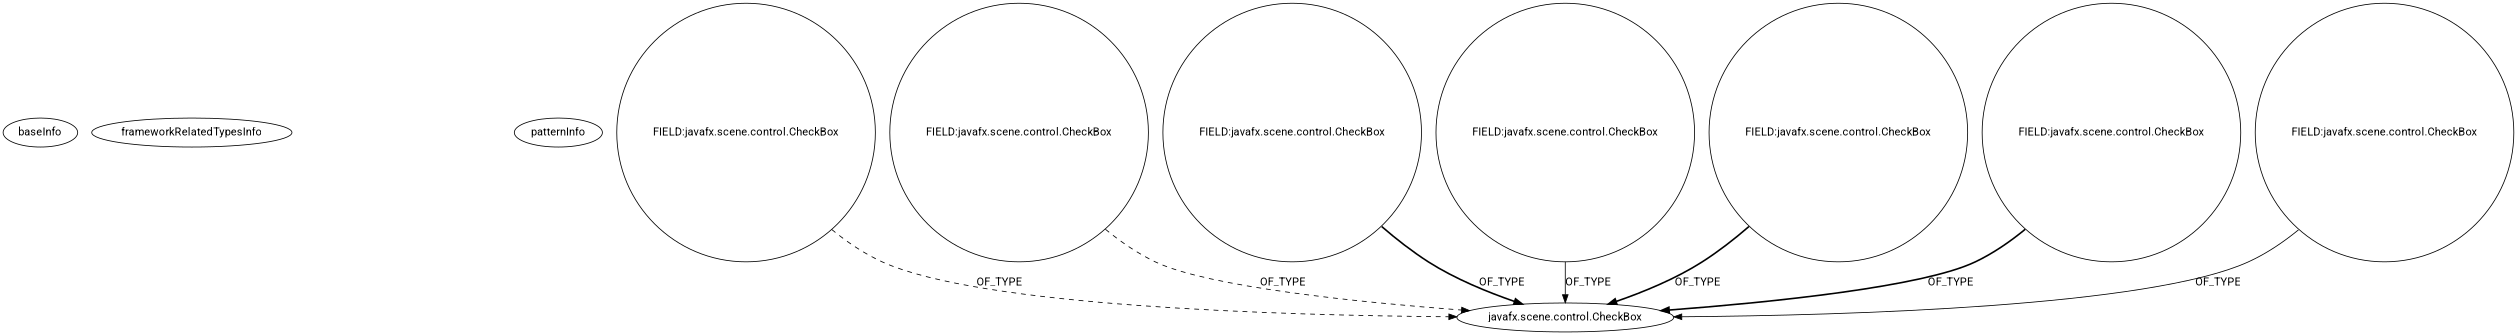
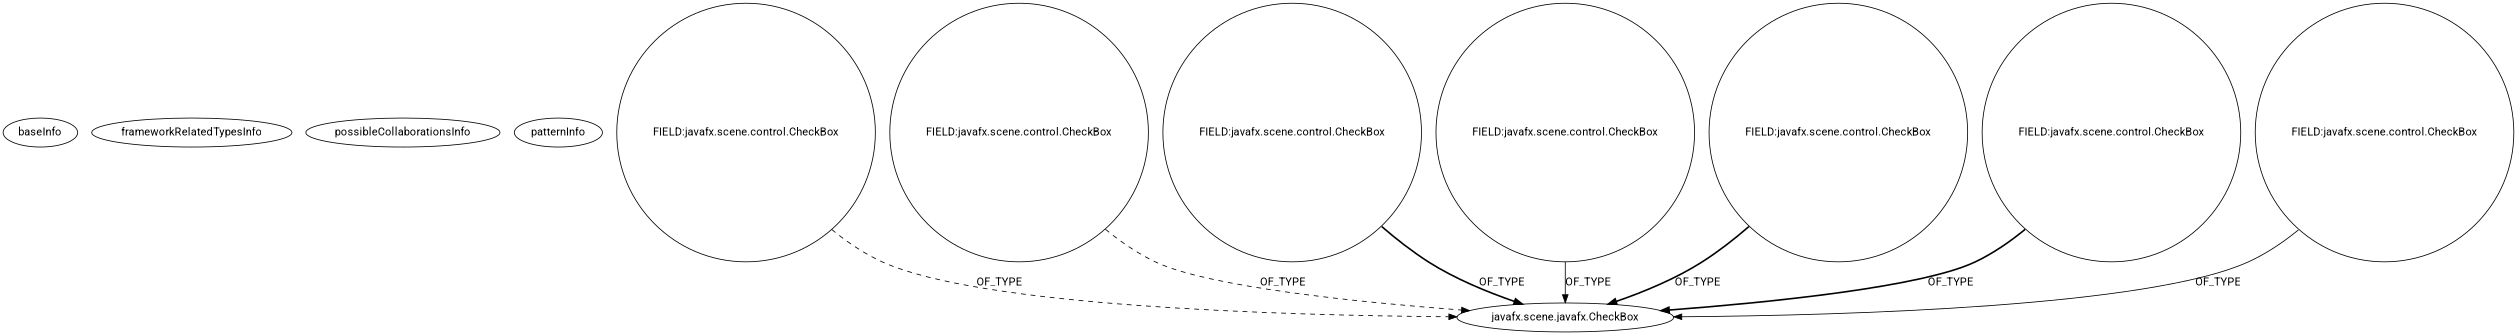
  digraph {
    fontname=Roboto
    node [fontname=Roboto isFrameworkType=false vertexType=FIELD_DECLARATION shape=circle]
    edge [fontname=Roboto style=bold]
    baseInfo [category=pattern graphId=1025 isAnonymous=false possibleRelation=false isFrameworkType="" vertexType="" shape=""]
    frameworkRelatedTypesInfo [isFrameworkType="" vertexType="" shape=""]
+   possibleCollaborationsInfo [isFrameworkType="" vertexType="" shape=""]
    patternInfo [frequency=2.0 patternRootClient=null isFrameworkType="" vertexType="" shape=""]
-   n5 [label="javafx.scene.control.CheckBox" vertexType=FRAMEWORK_CLASS_TYPE shape=""]
+   n5 [label="javafx.scene.javafx.CheckBox" vertexType=FRAMEWORK_CLASS_TYPE shape=""]
    n6 [label="FIELD:javafx.scene.control.CheckBox"]
    n7 [label="FIELD:javafx.scene.control.CheckBox"]
    n8 [label="FIELD:javafx.scene.control.CheckBox"]
    n9 [label="FIELD:javafx.scene.control.CheckBox"]
    n10 [label="FIELD:javafx.scene.control.CheckBox"]
    n11 [label="FIELD:javafx.scene.control.CheckBox"]
    n12 [label="FIELD:javafx.scene.control.CheckBox"]
    n6 -> n5 [label=OF_TYPE style=dashed]
    n7 -> n5 [label=OF_TYPE style=dashed]
    n8 -> n5 [label=OF_TYPE]
    n9 -> n5 [label=OF_TYPE style=solid]
    n10 -> n5 [label=OF_TYPE]
    n11 -> n5 [label=OF_TYPE]
    n12 -> n5 [label=OF_TYPE style=solid]
  }
